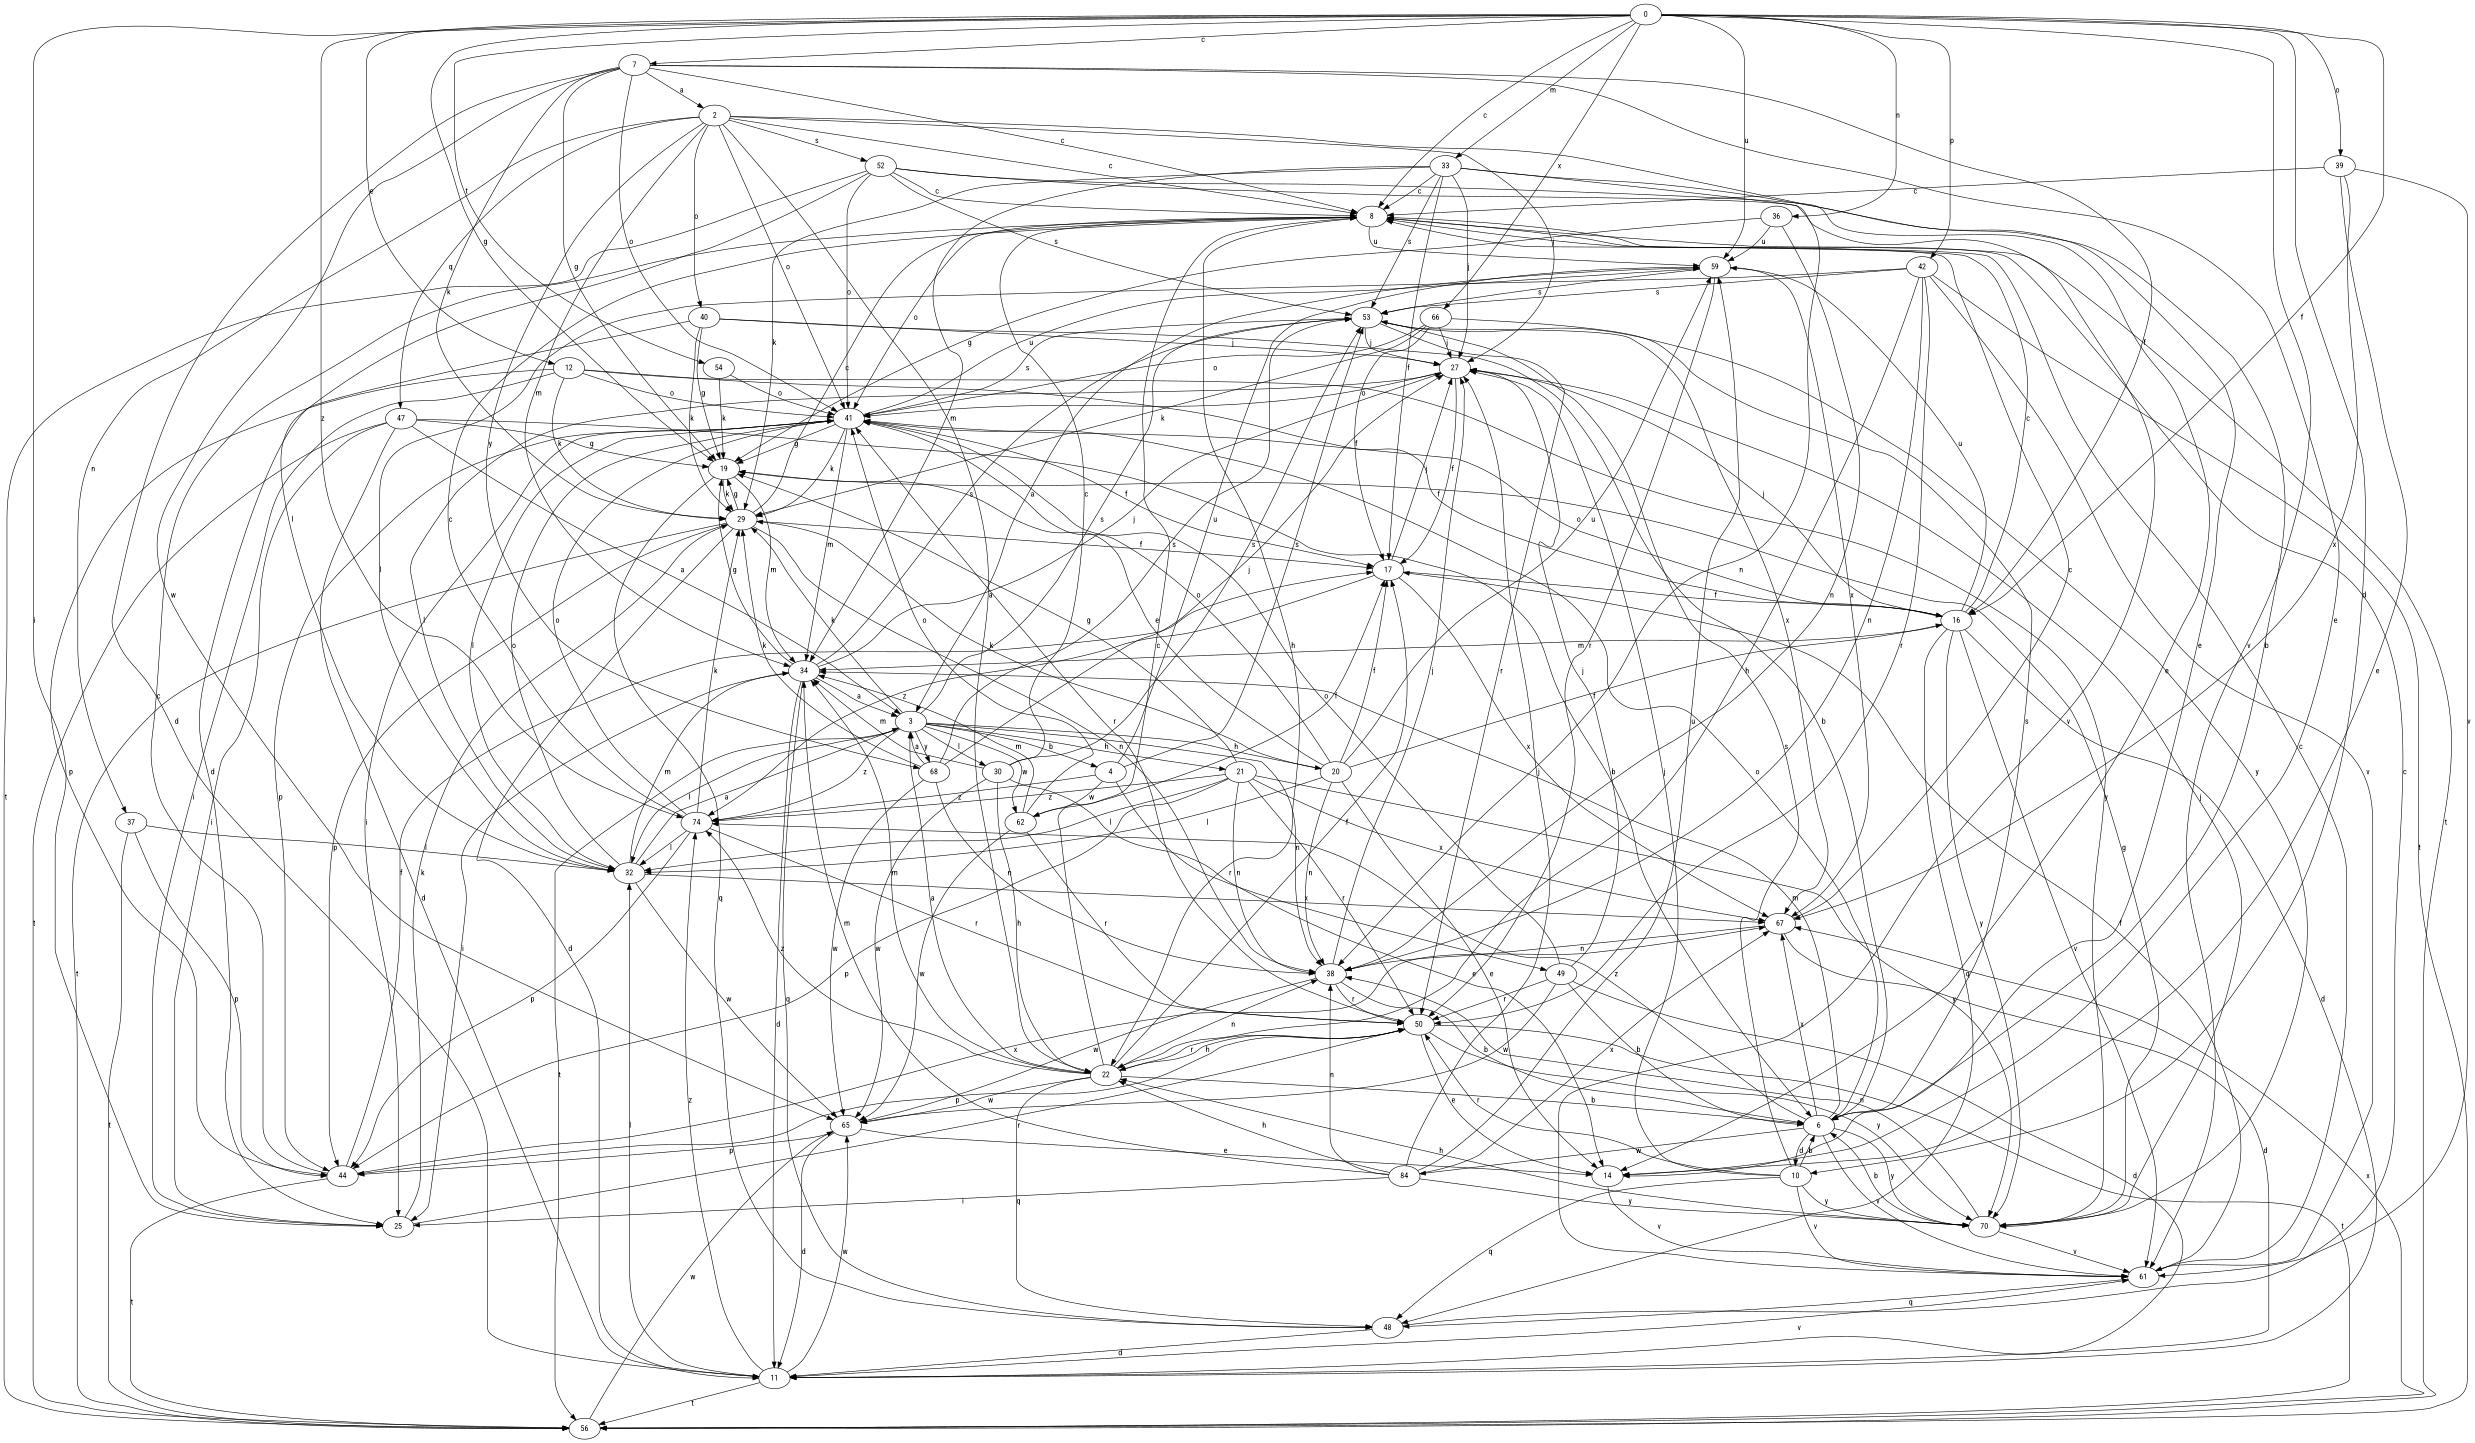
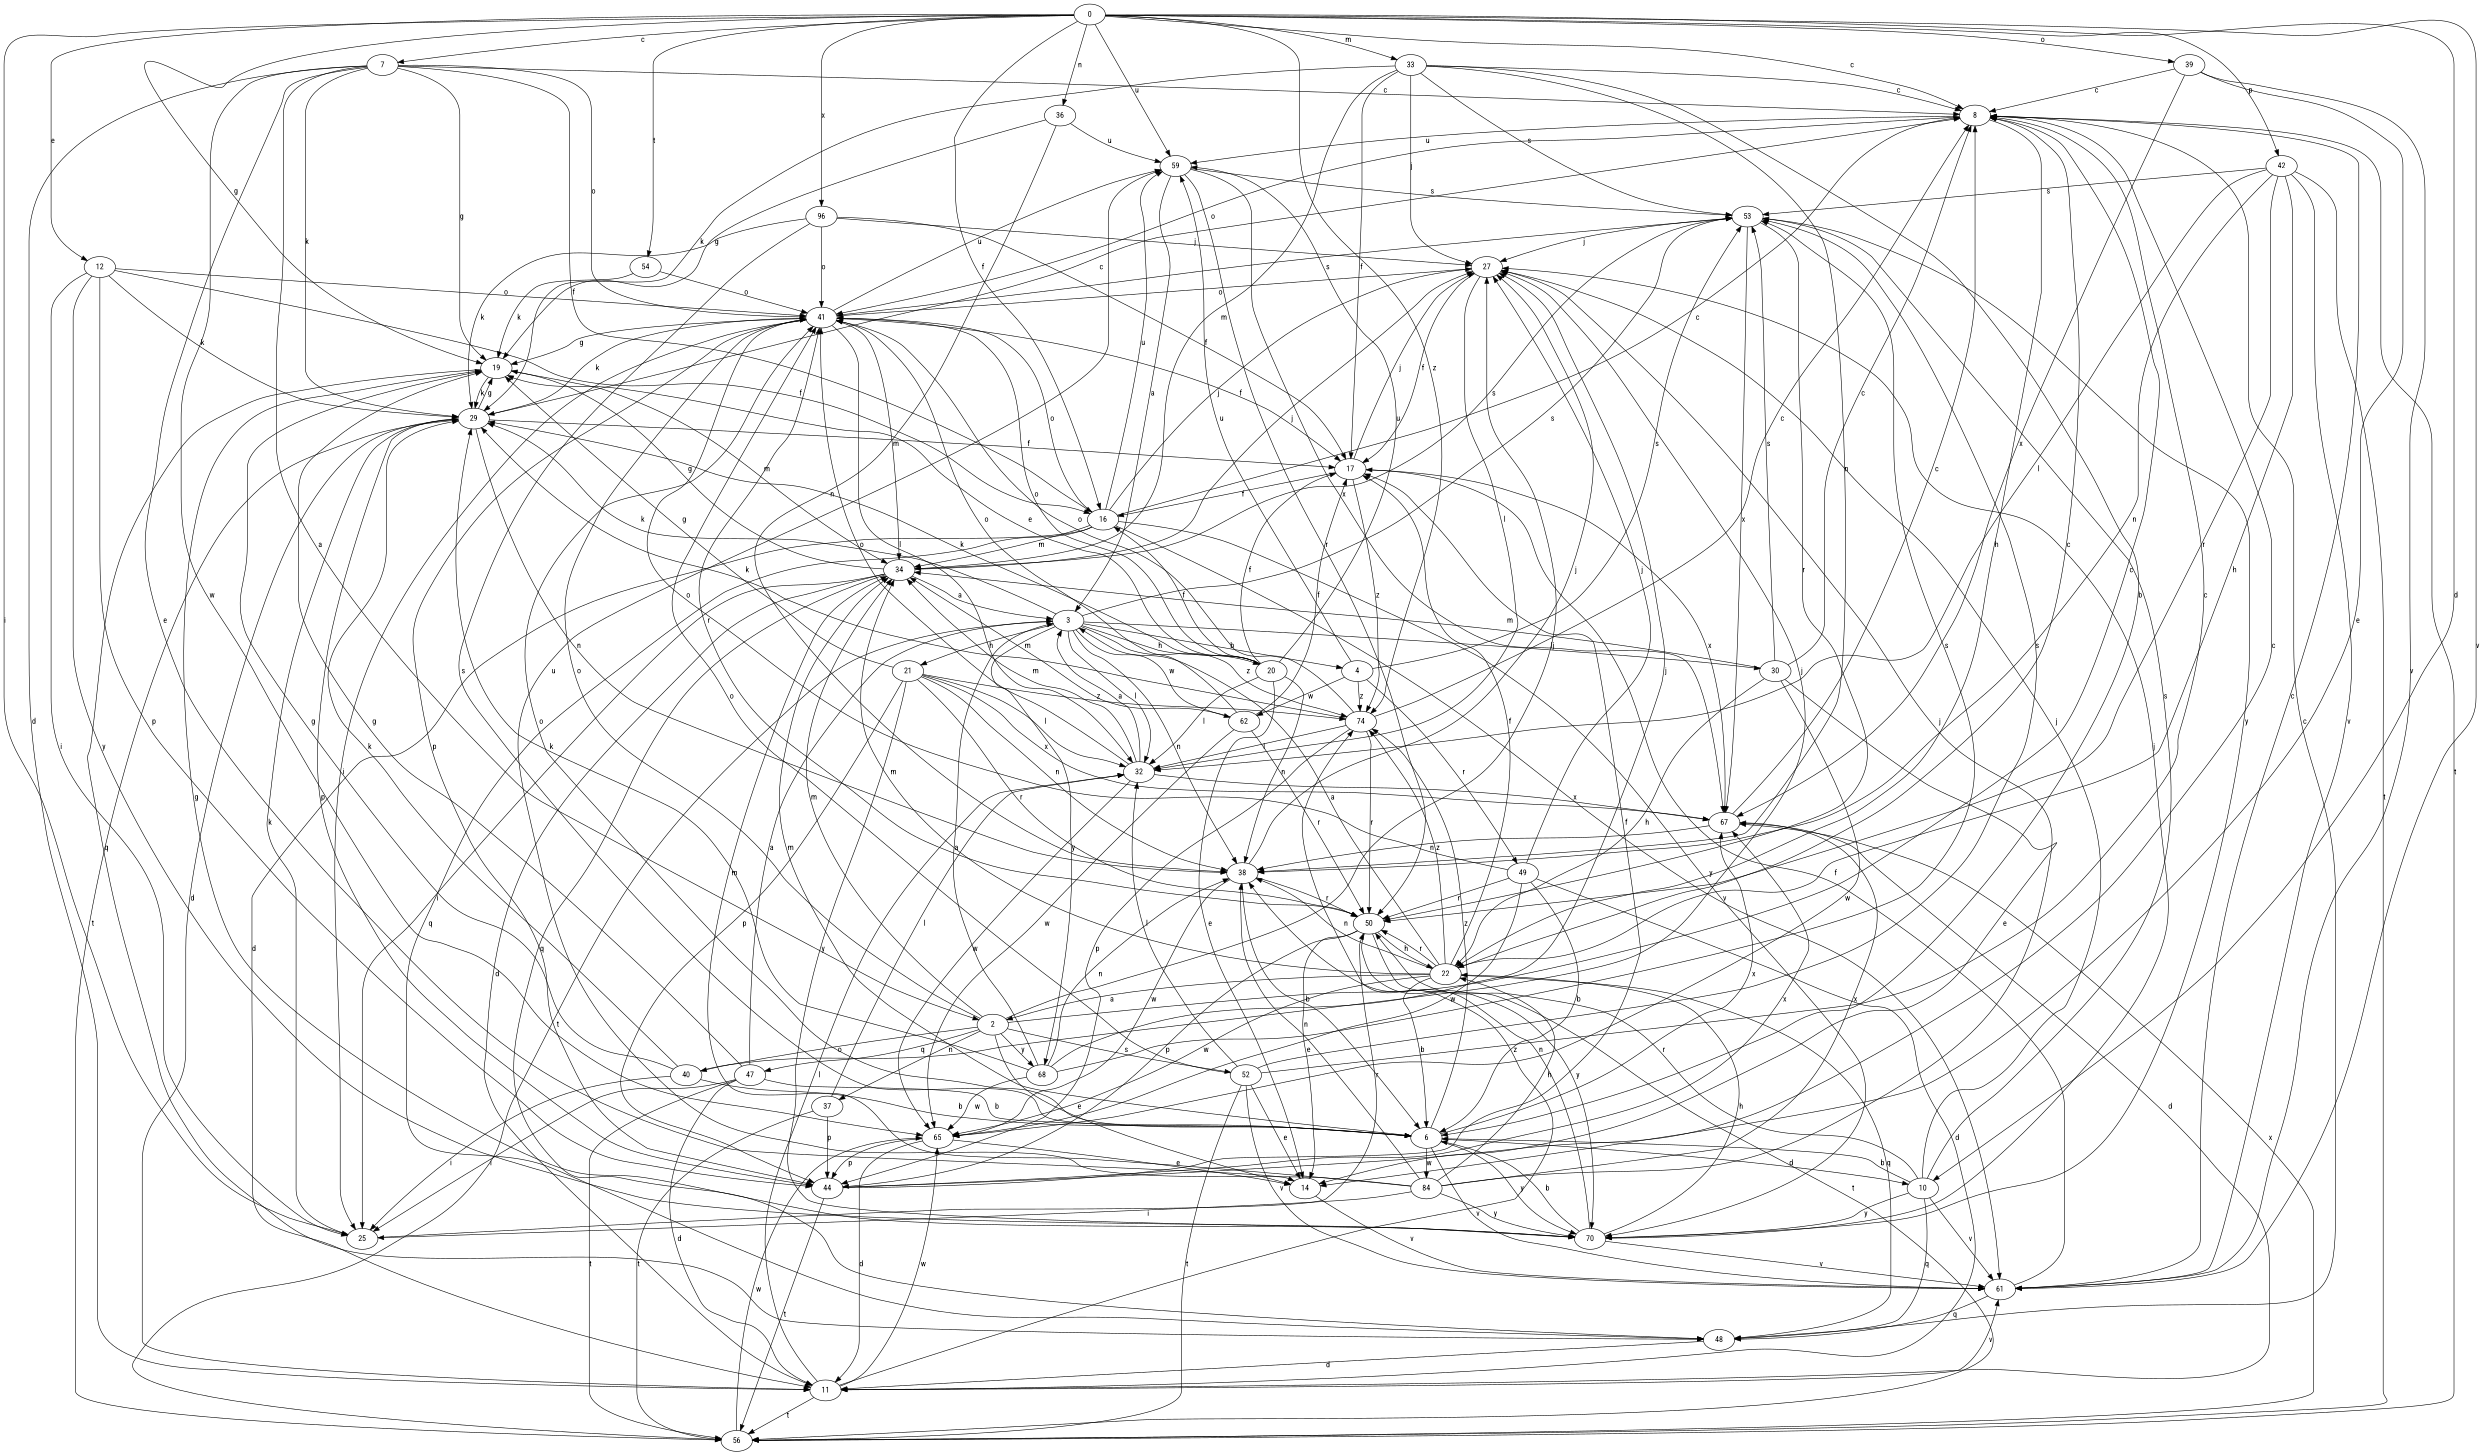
  strict digraph {
    fontname="Roboto Condensed"
    node [fontname="Roboto Condensed"]
    edge [fontname="Roboto Condensed"]
    0
    7
    8
    10
    12
    16
    19
    25
    33
    36
    39
    42
    54
    59
    61
-   66
+   66 [label=96]
    74
    2
    14
    41
    29
    11
    65
    56
    22
    27
    53
    6
    70
    48
    50
    44
    34
    38
    17
    67
    32
    3
    37
    40
    47
    52
    68
    4
    20
    21
    30
    62
    49
    n50 [label=84]
    0 -> 7 [label=c]
    0 -> 8 [label=c]
    0 -> 10 [label=d]
    0 -> 12 [label=e]
    0 -> 16 [label=f]
    0 -> 19 [label=g]
    0 -> 25 [label=i]
    0 -> 33 [label=m]
    0 -> 36 [label=n]
    0 -> 39 [label=o]
    0 -> 42 [label=p]
    0 -> 54 [label=t]
    0 -> 59 [label=u]
    0 -> 61 [label=v]
    0 -> 66 [label=x]
    0 -> 74 [label=z]
    7 -> 8 [label=c]
    7 -> 16 [label=f]
    7 -> 19 [label=g]
    7 -> 2 [label=a]
    7 -> 14 [label=e]
    7 -> 41 [label=o]
    7 -> 29 [label=k]
    7 -> 11 [label=d]
    7 -> 65 [label=w]
    8 -> 59 [label=u]
    8 -> 41 [label=o]
    8 -> 56 [label=t]
    8 -> 22 [label=h]
    10 -> 61 [label=v]
    10 -> 27 [label=j]
    10 -> 53 [label=s]
    10 -> 6 [label=b]
    10 -> 70 [label=y]
    10 -> 48 [label=q]
    10 -> 50 [label=r]
    12 -> 16 [label=f]
    12 -> 25 [label=i]
    12 -> 41 [label=o]
    12 -> 29 [label=k]
    12 -> 70 [label=y]
    12 -> 44 [label=p]
    16 -> 8 [label=c]
    16 -> 59 [label=u]
    16 -> 61 [label=v]
    16 -> 41 [label=o]
    16 -> 11 [label=d]
    16 -> 27 [label=j]
    16 -> 70 [label=y]
    16 -> 48 [label=q]
    16 -> 34 [label=m]
    19 -> 29 [label=k]
    19 -> 48 [label=q]
    19 -> 34 [label=m]
    25 -> 29 [label=k]
    25 -> 50 [label=r]
    33 -> 8 [label=c]
    33 -> 29 [label=k]
    33 -> 27 [label=j]
    33 -> 53 [label=s]
    33 -> 6 [label=b]
    33 -> 34 [label=m]
    33 -> 38 [label=n]
    33 -> 17 [label=f]
    36 -> 19 [label=g]
    36 -> 59 [label=u]
    36 -> 38 [label=n]
    39 -> 8 [label=c]
    39 -> 61 [label=v]
    39 -> 14 [label=e]
    39 -> 67 [label=x]
    42 -> 61 [label=v]
    42 -> 56 [label=t]
    42 -> 22 [label=h]
    42 -> 53 [label=s]
    42 -> 50 [label=r]
    42 -> 38 [label=n]
    42 -> 32 [label=l]
    54 -> 19 [label=k]
    54 -> 41 [label=o]
    59 -> 53 [label=s]
    59 -> 50 [label=r]
    59 -> 67 [label=x]
    59 -> 3 [label=a]
    61 -> 8 [label=c]
    61 -> 48 [label=q]
    61 -> 17 [label=f]
    66 -> 41 [label=o]
    66 -> 29 [label=k]
    66 -> 27 [label=j]
    66 -> 6 [label=s]
    66 -> 17 [label=f]
    74 -> 8 [label=c]
    74 -> 41 [label=o]
    74 -> 29 [label=k]
    74 -> 50 [label=r]
    74 -> 44 [label=p]
    74 -> 32 [label=l]
    2 -> 8 [label=c]
    2 -> 14 [label=e]
    2 -> 41 [label=o]
    2 -> 27 [label=j]
    2 -> 34 [label=m]
    2 -> 37 [label=n]
    2 -> 40 [label=o]
    2 -> 47 [label=q]
    2 -> 52 [label=s]
    2 -> 68 [label=y]
    14 -> 61 [label=v]
    41 -> 19 [label=g]
    41 -> 25 [label=i]
    41 -> 59 [label=u]
    41 -> 29 [label=k]
    41 -> 53 [label=s]
    41 -> 44 [label=p]
    41 -> 34 [label=m]
    41 -> 17 [label=f]
    41 -> 32 [label=l]
    29 -> 8 [label=c]
    29 -> 19 [label=g]
    29 -> 11 [label=d]
    29 -> 56 [label=t]
    29 -> 44 [label=p]
    29 -> 38 [label=n]
    29 -> 17 [label=f]
    11 -> 61 [label=v]
    11 -> 74 [label=z]
    11 -> 65 [label=w]
    11 -> 56 [label=t]
    11 -> 32 [label=l]
    65 -> 14 [label=e]
    65 -> 11 [label=d]
    65 -> 44 [label=p]
    56 -> 65 [label=w]
    56 -> 67 [label=x]
    22 -> 8 [label=c]
    22 -> 74 [label=z]
-   2 -> 22 [label=a]
+   22 -> 2 [label=a]
    22 -> 65 [label=w]
    22 -> 6 [label=b]
    22 -> 48 [label=q]
    22 -> 50 [label=r]
    22 -> 34 [label=m]
    22 -> 38 [label=n]
    22 -> 17 [label=f]
    22 -> 3 [label=a]
    27 -> 41 [label=o]
    27 -> 17 [label=f]
    27 -> 32 [label=l]
    53 -> 27 [label=j]
    53 -> 70 [label=y]
    53 -> 50 [label=r]
    53 -> 67 [label=x]
    6 -> 10 [label=d]
    6 -> 61 [label=v]
    6 -> 74 [label=z]
    6 -> 41 [label=o]
    6 -> 70 [label=y]
    6 -> 34 [label=m]
    6 -> 67 [label=x]
    6 -> n50 [label=w]
    70 -> 19 [label=g]
    70 -> 61 [label=v]
    70 -> 22 [label=h]
    70 -> 27 [label=j]
    70 -> 6 [label=b]
    70 -> 38 [label=n]
    48 -> 8 [label=c]
    48 -> 11 [label=d]
    50 -> 14 [label=e]
    50 -> 41 [label=r]
    50 -> 56 [label=t]
    50 -> 22 [label=h]
    50 -> 70 [label=y]
    50 -> 44 [label=p]
    44 -> 8 [label=c]
    44 -> 56 [label=t]
    44 -> 17 [label=f]
    44 -> 67 [label=x]
    34 -> 19 [label=g]
    34 -> 25 [label=i]
    34 -> 11 [label=d]
    34 -> 27 [label=j]
    34 -> 53 [label=s]
    34 -> 48 [label=q]
    34 -> 3 [label=a]
    38 -> 65 [label=w]
    38 -> 27 [label=j]
    38 -> 6 [label=b]
    38 -> 50 [label=r]
    17 -> 16 [label=f]
    17 -> 74 [label=z]
    17 -> 27 [label=j]
    17 -> 67 [label=x]
    67 -> 8 [label=c]
    67 -> 11 [label=d]
    67 -> 38 [label=n]
    32 -> 41 [label=o]
    32 -> 65 [label=w]
    32 -> 34 [label=m]
    32 -> 67 [label=x]
    32 -> 3 [label=a]
    3 -> 74 [label=z]
    3 -> 29 [label=k]
    3 -> 56 [label=t]
    3 -> 53 [label=s]
    3 -> 38 [label=n]
    3 -> 32 [label=l]
    3 -> 68 [label=y]
    3 -> 4 [label=b]
    3 -> 20 [label=h]
    3 -> 21 [label=h]
    3 -> 30 [label=l]
    3 -> 62 [label=w]
    37 -> 56 [label=t]
    37 -> 44 [label=p]
    37 -> 32 [label=l]
    40 -> 19 [label=g]
-   40 -> 25 [label=d]
+   40 -> 25 [label=i]
    40 -> 29 [label=k]
    40 -> 27 [label=j]
    40 -> 6 [label=b]
    47 -> 19 [label=g]
    47 -> 25 [label=i]
    47 -> 11 [label=d]
    47 -> 56 [label=t]
    47 -> 6 [label=b]
    47 -> 3 [label=a]
    52 -> 8 [label=c]
    52 -> 61 [label=v]
    52 -> 14 [label=e]
    52 -> 41 [label=o]
    52 -> 56 [label=t]
    52 -> 53 [label=s]
    52 -> 32 [label=l]
    68 -> 29 [label=k]
    68 -> 65 [label=w]
    68 -> 27 [label=j]
    68 -> 53 [label=s]
    68 -> 38 [label=n]
    68 -> 3 [label=a]
    4 -> 59 [label=u]
    4 -> 74 [label=z]
    4 -> 53 [label=s]
    4 -> 62 [label=w]
    4 -> 49 [label=r]
    20 -> 16 [label=f]
    20 -> 19 [label=e]
    20 -> 59 [label=u]
    20 -> 14 [label=e]
    20 -> 41 [label=o]
    20 -> 29 [label=k]
    20 -> 38 [label=n]
    20 -> 17 [label=f]
    20 -> 32 [label=l]
    21 -> 19 [label=g]
    21 -> 74 [label=z]
    21 -> 70 [label=y]
    21 -> 50 [label=r]
    21 -> 44 [label=p]
    21 -> 38 [label=n]
    21 -> 67 [label=x]
    21 -> 32 [label=l]
    30 -> 8 [label=c]
    30 -> 14 [label=e]
    30 -> 65 [label=w]
    30 -> 22 [label=h]
    30 -> 53 [label=s]
    30 -> 34 [label=m]
    62 -> 41 [label=o]
    62 -> 65 [label=w]
    62 -> 50 [label=r]
    62 -> 34 [label=m]
    62 -> 17 [label=f]
    49 -> 41 [label=o]
    49 -> 11 [label=d]
    49 -> 65 [label=w]
    49 -> 27 [label=j]
    49 -> 6 [label=b]
    49 -> 50 [label=r]
    n50 -> 25 [label=i]
    n50 -> 59 [label=u]
    n50 -> 22 [label=h]
    n50 -> 27 [label=j]
    n50 -> 70 [label=y]
    n50 -> 34 [label=m]
    n50 -> 38 [label=n]
    n50 -> 67 [label=x]
  }
